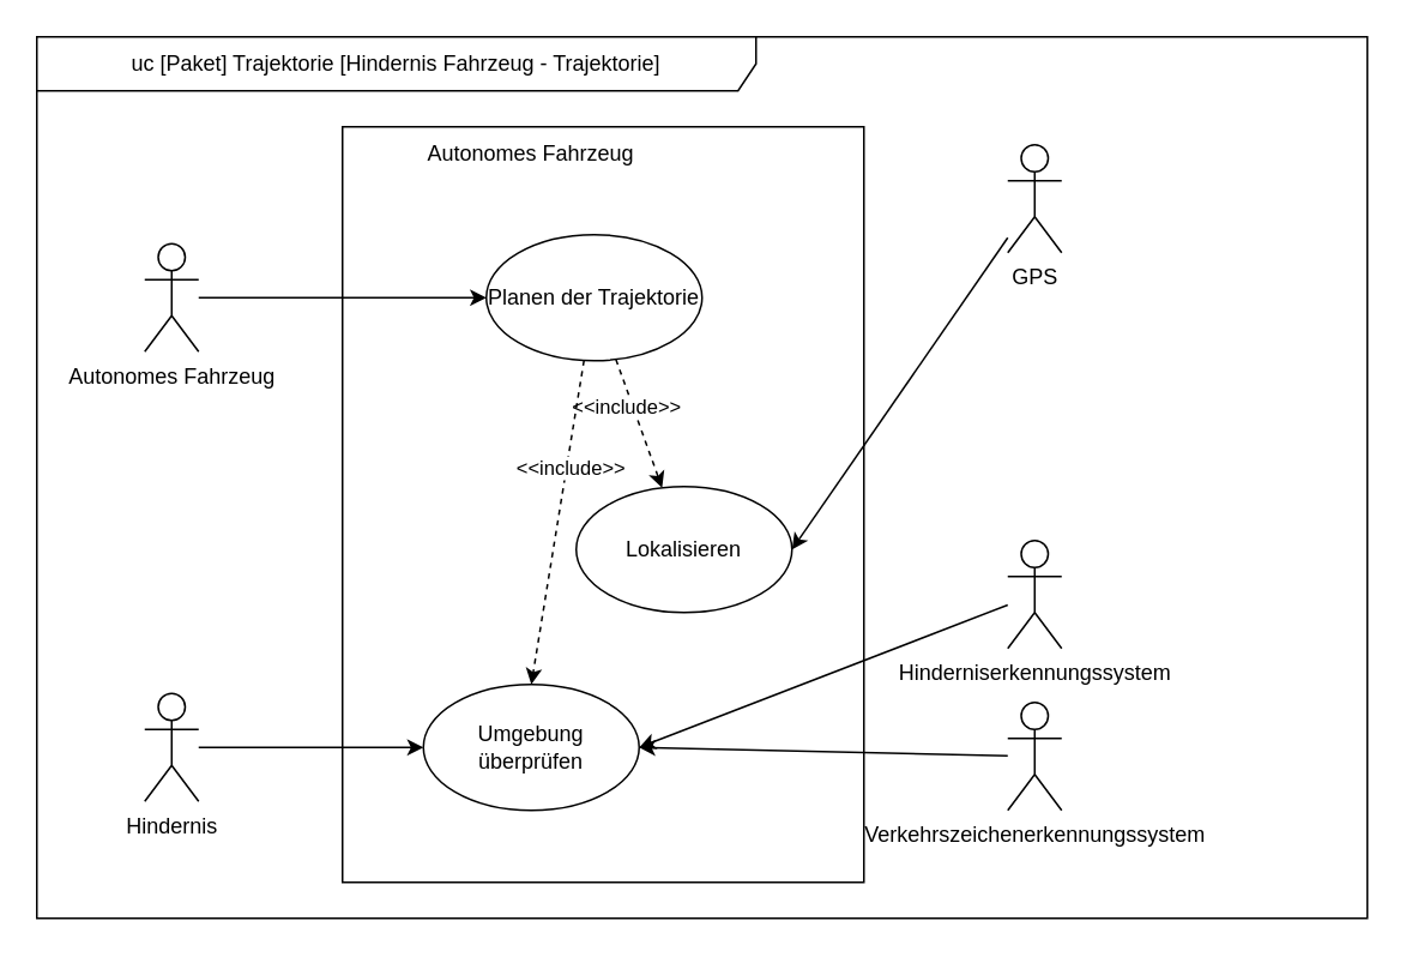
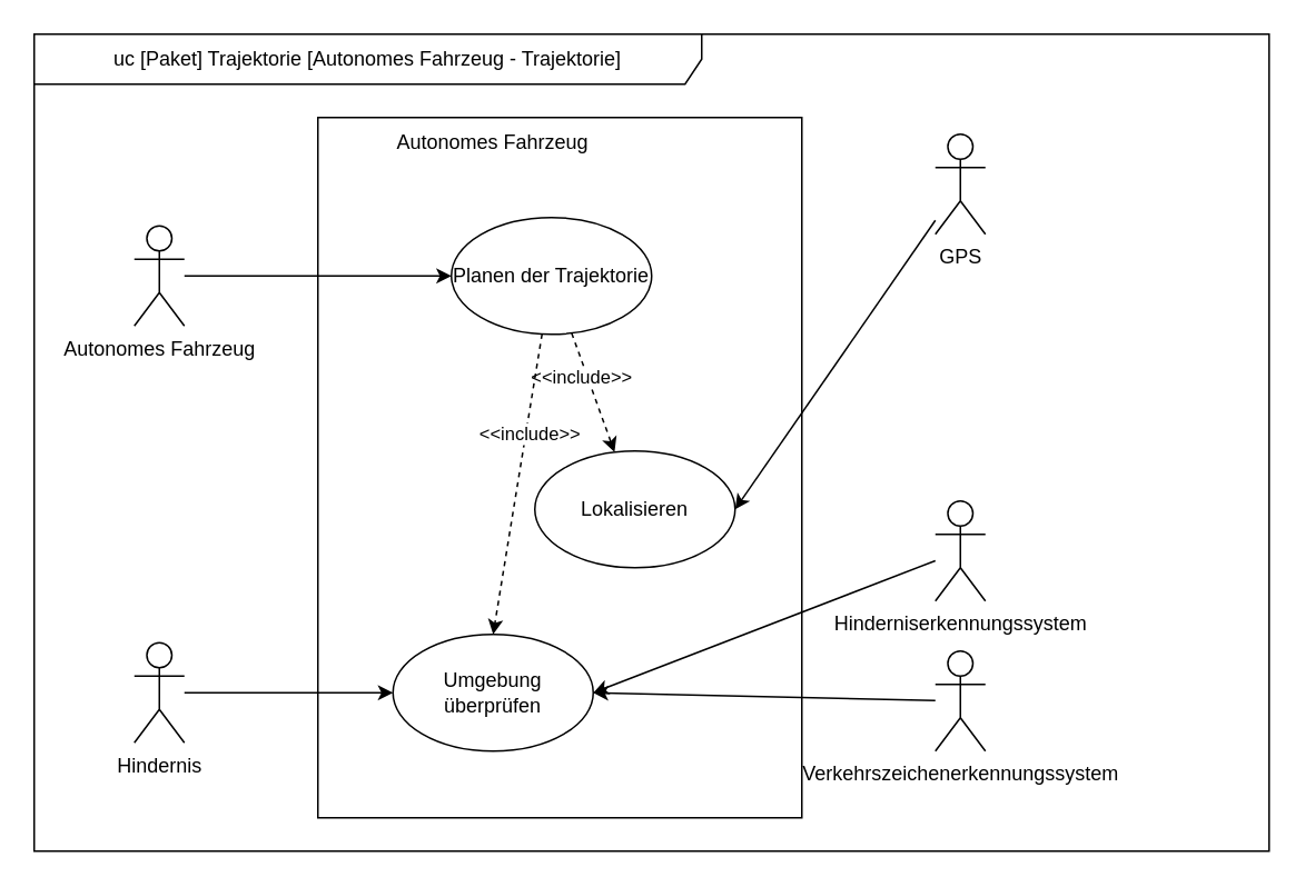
  <mxCell id="0" />
  <mxCell id="1" parent="0" />
  <mxCell id="2" value="" style="rounded=0;whiteSpace=wrap;html=1;" parent="1" vertex="1"><mxGeometry x="190" y="70" width="290" height="420" as="geometry" /></mxCell>
  <mxCell id="3" style="rounded=0;orthogonalLoop=1;jettySize=auto;html=1;entryX=0;entryY=0.5;entryDx=0;entryDy=0;backgroundOutline=0;" parent="1" source="4" target="12" edge="1"><mxGeometry relative="1" as="geometry" /></mxCell>
  <mxCell id="4" value="Autonomes Fahrzeug" style="shape=umlActor;verticalLabelPosition=bottom;verticalAlign=top;html=1;outlineConnect=0;" parent="1" vertex="1"><mxGeometry x="80" y="135" width="30" height="60" as="geometry" /></mxCell>
  <mxCell id="5" value="Autonomes Fahrzeug" style="text;html=1;strokeColor=none;fillColor=none;align=center;verticalAlign=middle;whiteSpace=wrap;rounded=0;" parent="1" vertex="1"><mxGeometry x="190" y="70" width="210" height="30" as="geometry" /></mxCell>
  <mxCell id="6" style="rounded=0;orthogonalLoop=1;jettySize=auto;html=1;entryX=1;entryY=0.5;entryDx=0;entryDy=0;" parent="1" source="7" target="17" edge="1"><mxGeometry relative="1" as="geometry" /></mxCell>
  <mxCell id="7" value="GPS&lt;br&gt;" style="shape=umlActor;verticalLabelPosition=bottom;verticalAlign=top;html=1;outlineConnect=0;" parent="1" vertex="1"><mxGeometry x="560" y="80" width="30" height="60" as="geometry" /></mxCell>
  <mxCell id="8" style="rounded=0;orthogonalLoop=1;jettySize=auto;html=1;dashed=1;" parent="1" source="12" target="17" edge="1"><mxGeometry relative="1" as="geometry" /></mxCell>
  <mxCell id="9" value="&amp;lt;&amp;lt;include&amp;gt;&amp;gt;" style="edgeLabel;html=1;align=center;verticalAlign=middle;resizable=0;points=[];" parent="8" vertex="1" connectable="0"><mxGeometry x="-0.319" y="-4" relative="1" as="geometry"><mxPoint as="offset" /></mxGeometry></mxCell>
  <mxCell id="10" style="rounded=0;orthogonalLoop=1;jettySize=auto;html=1;entryX=0.5;entryY=0;entryDx=0;entryDy=0;dashed=1;" parent="1" source="12" target="18" edge="1"><mxGeometry relative="1" as="geometry" /></mxCell>
  <mxCell id="11" value="&amp;lt;&amp;lt;include&amp;gt;&amp;gt;" style="edgeLabel;html=1;align=center;verticalAlign=middle;resizable=0;points=[];" parent="10" vertex="1" connectable="0"><mxGeometry x="-0.347" y="2" relative="1" as="geometry"><mxPoint as="offset" /></mxGeometry></mxCell>
  <mxCell id="12" value="Planen der Trajektorie" style="ellipse;whiteSpace=wrap;html=1;" parent="1" vertex="1"><mxGeometry x="270" y="130" width="120" height="70" as="geometry" /></mxCell>
  <mxCell id="13" style="rounded=0;orthogonalLoop=1;jettySize=auto;html=1;entryX=1;entryY=0.5;entryDx=0;entryDy=0;" parent="1" source="14" target="18" edge="1"><mxGeometry relative="1" as="geometry" /></mxCell>
  <mxCell id="14" value="Hinderniserkennungssystem" style="shape=umlActor;verticalLabelPosition=bottom;verticalAlign=top;html=1;outlineConnect=0;" parent="1" vertex="1"><mxGeometry x="560" y="300" width="30" height="60" as="geometry" /></mxCell>
  <mxCell id="15" style="rounded=0;orthogonalLoop=1;jettySize=auto;html=1;entryX=1;entryY=0.5;entryDx=0;entryDy=0;" parent="1" source="16" target="18" edge="1"><mxGeometry relative="1" as="geometry" /></mxCell>
  <mxCell id="16" value="Verkehrszeichenerkennungssystem" style="shape=umlActor;verticalLabelPosition=bottom;verticalAlign=top;html=1;outlineConnect=0;" parent="1" vertex="1"><mxGeometry x="560" y="390" width="30" height="60" as="geometry" /></mxCell>
  <mxCell id="17" value="Lokalisieren" style="ellipse;whiteSpace=wrap;html=1;" parent="1" vertex="1"><mxGeometry x="320" y="270" width="120" height="70" as="geometry" /></mxCell>
  <mxCell id="18" value="Umgebung überprüfen" style="ellipse;whiteSpace=wrap;html=1;" parent="1" vertex="1"><mxGeometry x="235" y="380" width="120" height="70" as="geometry" /></mxCell>
  <mxCell id="19" style="edgeStyle=orthogonalEdgeStyle;rounded=0;orthogonalLoop=1;jettySize=auto;html=1;entryX=0;entryY=0.5;entryDx=0;entryDy=0;" parent="1" source="20" target="18" edge="1"><mxGeometry relative="1" as="geometry" /></mxCell>
  <mxCell id="20" value="Hindernis" style="shape=umlActor;verticalLabelPosition=bottom;verticalAlign=top;html=1;outlineConnect=0;" parent="1" vertex="1"><mxGeometry x="80" y="385" width="30" height="60" as="geometry" /></mxCell>
- <mxCell id="21" value="uc [Paket] Trajektorie [Hindernis Fahrzeug - Trajektorie]" style="shape=umlFrame;whiteSpace=wrap;html=1;pointerEvents=0;width=400;height=30;" parent="1" vertex="1"><mxGeometry x="20" y="20" width="740" height="490" as="geometry" /></mxCell>
+ <mxCell id="21" value="uc [Paket] Trajektorie [Autonomes Fahrzeug - Trajektorie]" style="shape=umlFrame;whiteSpace=wrap;html=1;pointerEvents=0;width=400;height=30;" parent="1" vertex="1"><mxGeometry x="20" y="20" width="740" height="490" as="geometry" /></mxCell>
